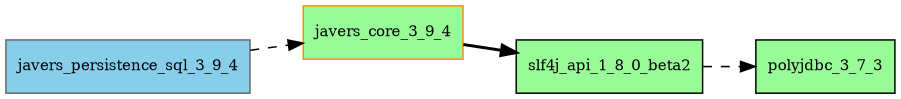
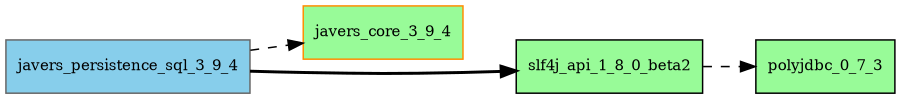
  digraph {
    rankdir=LR
    node [color=black fillcolor=palegreen fontsize=10.0 shape=box style=filled]
    edge [style=dashed]
    javers_persistence_sql_3_9_4 [color=gray40 fillcolor=skyblue]
    javers_core_3_9_4 [color=darkorange]
    slf4j_api_1_8_0_beta2
-   polyjdbc_0_7_3 [label=polyjdbc_3_7_3]
+   polyjdbc_0_7_3
    javers_persistence_sql_3_9_4 -> javers_core_3_9_4
-   javers_core_3_9_4 -> slf4j_api_1_8_0_beta2 [style=bold]
+   javers_persistence_sql_3_9_4 -> slf4j_api_1_8_0_beta2 [style=bold]
    slf4j_api_1_8_0_beta2 -> polyjdbc_0_7_3
  }
